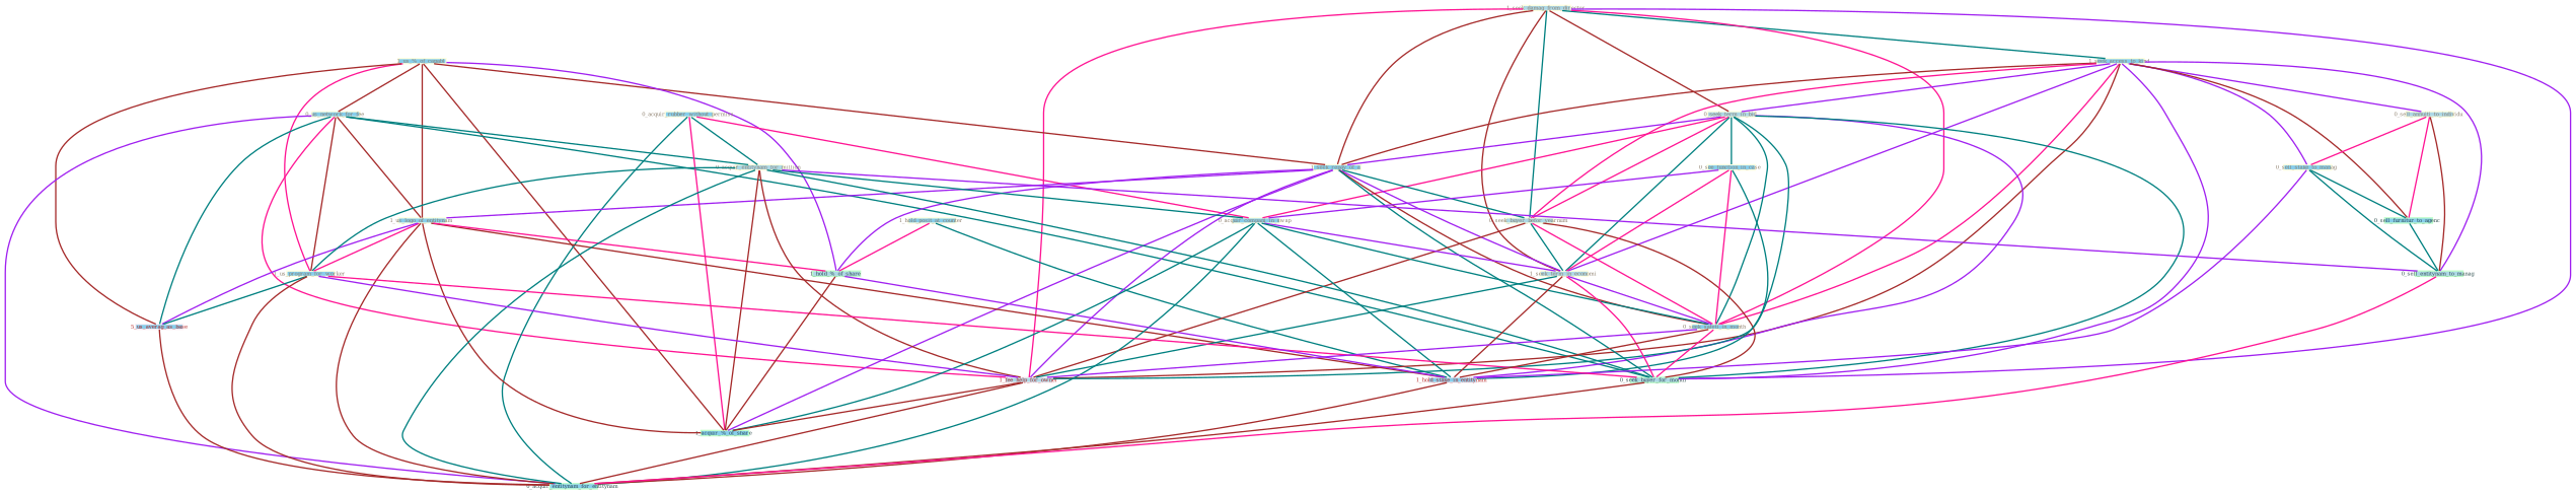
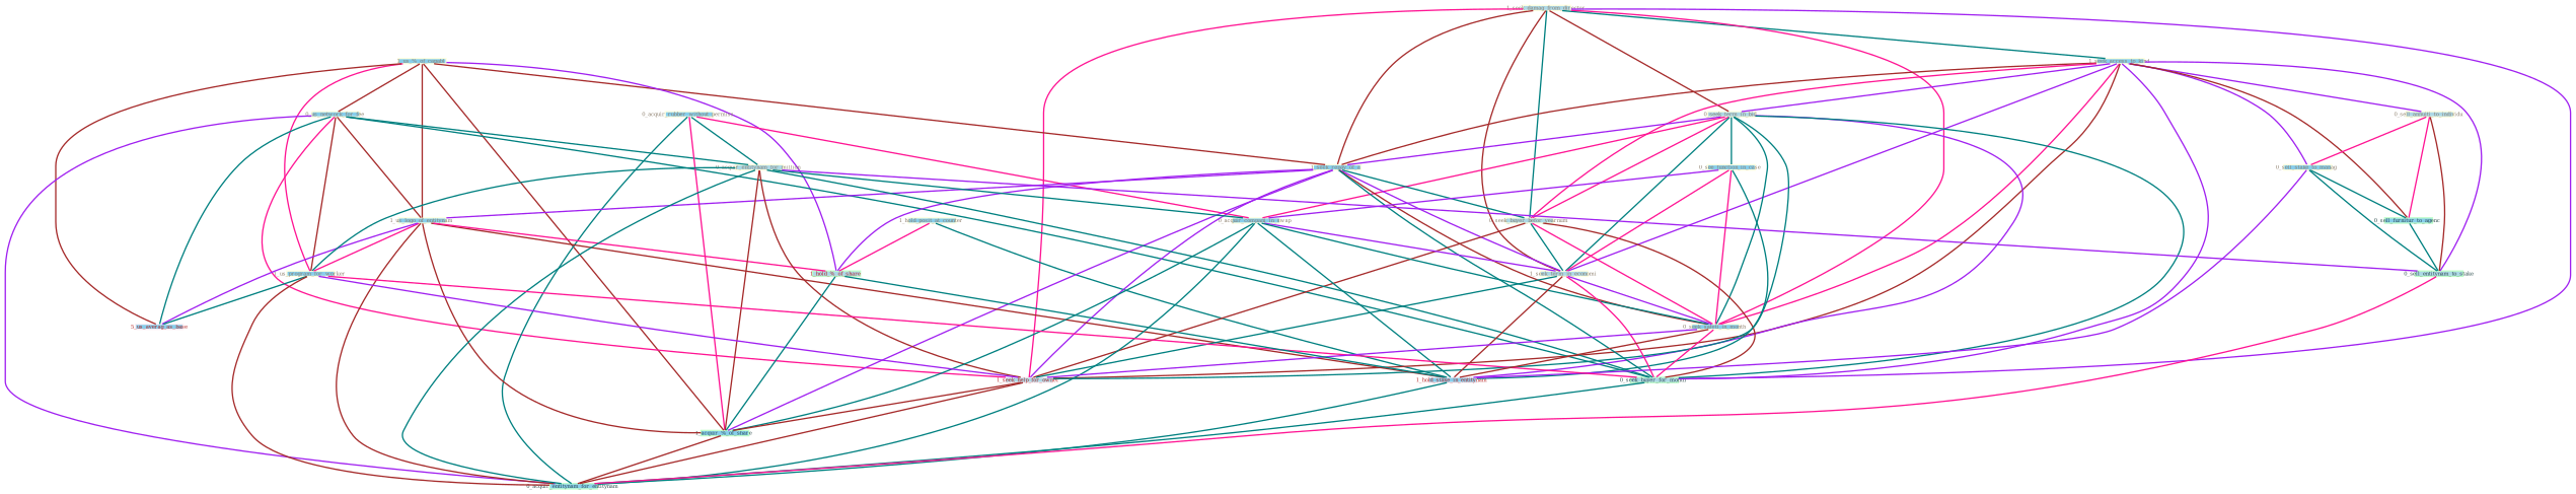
  graph {
    node [color="#ffffe0" fillcolor=skyblue fixedsize=true fontcolor="#8b7d6b" fontsize=4 shape=polygon style=filled]
    edge [color=teal w=1]
    "1_seek_damag_from_director " [fillcolor=lightblue height=.06 width=.5]
    "1_hold_posit_at_counter " [height=.06 width=.5]
    "1_seek_access_to_kind " [height=.06 width=.5]
    "1_us_%_of_capabl " [height=.06 width=.5]
    "0_us_network_for_fee " [height=.06 width=.5]
    "0_acquir_rubber_without_permiss " [height=.06 width=.5]
    "0_seek_term_in_bid " [fillcolor=lightblue height=.06 width=.5]
    "0_sell_annuiti_to_individu " [fillcolor=lightblue height=.06 width=.5]
    "1_seek_repay_of_a " [height=.06 width=.5]
    "0_seek_buyer_befor_yearnum " [fillcolor=lightblue height=.06 width=.5]
    "0_see_function_in_case " [height=.06 width=.5]
    "1_us_logo_of_entitynam " [height=.06 width=.5]
    "0_acquir_entitynam_for_million " [fillcolor=lightblue height=.06 width=.5]
    "0_acquir_compani_in_swap " [height=.06 width=.5]
    "0_sell_stake_to_manag " [height=.06 width=.5]
    "1_seek_term_in_economi " [fillcolor=lightblue height=.06 width=.5]
    "1_us_program_for_worker " [height=.06 width=.5]
    "0_seek_safeti_in_month " [height=.06 width=.5]
    "1_hold_stake_in_entitynam " [color="#fff0f5" fontcolor="#b22222" height=.06 width=.5]
-   "1_seek_help_for_owner " [color="#fff0f5" fillcolor=lightblue fontcolor="#b22222" height=.06 width=.5 label="1_fee_help_for_owner"]
+   "1_seek_help_for_owner " [color="#fff0f5" fillcolor=lightblue fontcolor="#b22222" height=.06 width=.5]
    n21 [color="#fff0f5" fontcolor="#b22222" height=.06 label="5_us_averag_as_base" width=.5]
    "0_seek_buyer_for_month " [color="#BDFCC9" fillcolor=lightblue fontcolor="#2f4f4f" height=.06 width=.5]
-   "1_hold_%_of_share " [color="#BDFCC9" fillcolor=lightblue fontcolor="#2f4f4f" height=.06 width=.5]
+   "1_hold_%_of_share " [color="#BDFCC9" fillcolor=lightblue fontcolor="#b22222" height=.06 width=.5]
    "0_sell_furnitur_to_agenc " [color="#BDFCC9" fontcolor="#2f4f4f" height=.06 width=.5]
-   "0_sell_entitynam_to_manag " [color="#BDFCC9" fillcolor=lightblue fontcolor="#2f4f4f" height=.06 width=.5]
+   "0_sell_entitynam_to_manag " [color="#BDFCC9" fillcolor=lightblue fontcolor="#2f4f4f" height=.06 width=.5 label="0_sell_entitynam_to_stake"]
    "1_acquir_%_of_share " [color="#BDFCC9" fontcolor="#2f4f4f" height=.06 width=.5]
    "0_acquir_entitynam_for_entitynam " [color="#BDFCC9" fontcolor="#2f4f4f" height=.06 width=.5]
    subgraph sub_1 {
      "1_seek_damag_from_director "
      "1_hold_posit_at_counter "
      "1_seek_access_to_kind "
      "1_us_%_of_capabl "
      "0_us_network_for_fee "
      "0_acquir_rubber_without_permiss "
      "0_seek_term_in_bid "
      "0_sell_annuiti_to_individu "
      "1_seek_repay_of_a "
      "0_seek_buyer_befor_yearnum "
      "0_see_function_in_case "
      "1_us_logo_of_entitynam "
      "0_acquir_entitynam_for_million "
      "0_acquir_compani_in_swap "
      "0_sell_stake_to_manag "
      "1_seek_term_in_economi "
      "1_us_program_for_worker "
      "0_seek_safeti_in_month "
    }
    subgraph sub_2 {
      "1_hold_stake_in_entitynam "
      "1_seek_help_for_owner "
      n21
    }
    "1_seek_damag_from_director " -- "1_seek_access_to_kind "
    "1_seek_damag_from_director " -- "0_seek_term_in_bid " [color=brown]
    "1_seek_damag_from_director " -- "1_seek_repay_of_a " [color=brown]
    "1_seek_damag_from_director " -- "0_seek_buyer_befor_yearnum "
    "1_seek_damag_from_director " -- "1_seek_term_in_economi " [color=brown]
    "1_seek_damag_from_director " -- "0_seek_safeti_in_month " [color=deeppink]
    "1_seek_damag_from_director " -- "1_seek_help_for_owner " [color=deeppink]
    "1_seek_damag_from_director " -- "0_seek_buyer_for_month " [color=purple]
    "1_hold_posit_at_counter " -- "1_hold_stake_in_entitynam "
    "1_hold_posit_at_counter " -- "1_hold_%_of_share " [color=deeppink]
    "1_seek_access_to_kind " -- "0_seek_term_in_bid " [color=purple]
    "1_seek_access_to_kind " -- "0_sell_annuiti_to_individu " [color=purple]
    "1_seek_access_to_kind " -- "1_seek_repay_of_a " [color=brown]
    "1_seek_access_to_kind " -- "0_seek_buyer_befor_yearnum " [color=deeppink]
    "1_seek_access_to_kind " -- "0_sell_stake_to_manag " [color=purple]
    "1_seek_access_to_kind " -- "1_seek_term_in_economi " [color=purple]
    "1_seek_access_to_kind " -- "0_seek_safeti_in_month " [color=deeppink]
    "1_seek_access_to_kind " -- "1_seek_help_for_owner " [color=brown]
    "1_seek_access_to_kind " -- "0_seek_buyer_for_month " [color=purple]
    "1_seek_access_to_kind " -- "0_sell_furnitur_to_agenc " [color=brown]
    "1_seek_access_to_kind " -- "0_sell_entitynam_to_manag " [color=purple]
    "1_us_%_of_capabl " -- "0_us_network_for_fee " [color=brown]
    "1_us_%_of_capabl " -- "1_seek_repay_of_a " [color=brown]
    "1_us_%_of_capabl " -- "1_us_logo_of_entitynam " [color=brown w=2]
    "1_us_%_of_capabl " -- "1_us_program_for_worker " [color=deeppink]
    "1_us_%_of_capabl " -- n21 [color=brown]
    "1_us_%_of_capabl " -- "1_hold_%_of_share " [color=purple w=2]
    "1_us_%_of_capabl " -- "1_acquir_%_of_share " [color=brown w=2]
    "0_us_network_for_fee " -- "1_us_logo_of_entitynam " [color=brown]
    "0_us_network_for_fee " -- "0_acquir_entitynam_for_million "
    "0_us_network_for_fee " -- "1_us_program_for_worker " [color=brown w=2]
    "0_us_network_for_fee " -- "1_seek_help_for_owner " [color=deeppink]
    "0_us_network_for_fee " -- n21
    "0_us_network_for_fee " -- "0_seek_buyer_for_month "
    "0_us_network_for_fee " -- "0_acquir_entitynam_for_entitynam " [color=purple]
    "0_acquir_rubber_without_permiss " -- "0_acquir_entitynam_for_million "
    "0_acquir_rubber_without_permiss " -- "0_acquir_compani_in_swap " [color=deeppink]
    "0_acquir_rubber_without_permiss " -- "1_acquir_%_of_share " [color=deeppink]
    "0_acquir_rubber_without_permiss " -- "0_acquir_entitynam_for_entitynam "
    "0_seek_term_in_bid " -- "1_seek_repay_of_a " [color=purple]
    "0_seek_term_in_bid " -- "0_seek_buyer_befor_yearnum " [color=deeppink]
    "0_seek_term_in_bid " -- "0_see_function_in_case "
    "0_seek_term_in_bid " -- "0_acquir_compani_in_swap " [color=deeppink]
    "0_seek_term_in_bid " -- "1_seek_term_in_economi " [w=3]
    "0_seek_term_in_bid " -- "0_seek_safeti_in_month " [w=2]
    "0_seek_term_in_bid " -- "1_hold_stake_in_entitynam " [color=purple]
    "0_seek_term_in_bid " -- "1_seek_help_for_owner "
    "0_seek_term_in_bid " -- "0_seek_buyer_for_month "
    "0_sell_annuiti_to_individu " -- "0_sell_stake_to_manag " [color=deeppink w=2]
    "0_sell_annuiti_to_individu " -- "0_sell_furnitur_to_agenc " [color=deeppink w=2]
    "0_sell_annuiti_to_individu " -- "0_sell_entitynam_to_manag " [color=brown w=2]
    "1_seek_repay_of_a " -- "0_seek_buyer_befor_yearnum "
    "1_seek_repay_of_a " -- "1_us_logo_of_entitynam " [color=purple]
    "1_seek_repay_of_a " -- "1_seek_term_in_economi " [color=purple]
    "1_seek_repay_of_a " -- "0_seek_safeti_in_month " [color=brown]
    "1_seek_repay_of_a " -- "1_seek_help_for_owner " [color=purple]
    "1_seek_repay_of_a " -- "0_seek_buyer_for_month "
    "1_seek_repay_of_a " -- "1_hold_%_of_share " [color=purple]
    "1_seek_repay_of_a " -- "1_acquir_%_of_share " [color=purple]
    "0_seek_buyer_befor_yearnum " -- "1_seek_term_in_economi "
    "0_seek_buyer_befor_yearnum " -- "0_seek_safeti_in_month " [color=deeppink]
    "0_seek_buyer_befor_yearnum " -- "1_seek_help_for_owner " [color=brown]
    "0_seek_buyer_befor_yearnum " -- "0_seek_buyer_for_month " [color=brown w=2]
    "0_see_function_in_case " -- "0_acquir_compani_in_swap " [color=purple]
    "0_see_function_in_case " -- "1_seek_term_in_economi " [color=deeppink]
    "0_see_function_in_case " -- "0_seek_safeti_in_month " [color=deeppink]
    "0_see_function_in_case " -- "1_hold_stake_in_entitynam "
    "1_us_logo_of_entitynam " -- "1_us_program_for_worker " [color=deeppink]
    "1_us_logo_of_entitynam " -- "1_hold_stake_in_entitynam " [color=brown]
    "1_us_logo_of_entitynam " -- n21 [color=purple]
    "1_us_logo_of_entitynam " -- "1_hold_%_of_share " [color=deeppink]
    "1_us_logo_of_entitynam " -- "1_acquir_%_of_share " [color=brown]
    "1_us_logo_of_entitynam " -- "0_acquir_entitynam_for_entitynam " [color=brown]
    "0_acquir_entitynam_for_million " -- "0_acquir_compani_in_swap "
    "0_acquir_entitynam_for_million " -- "1_us_program_for_worker "
    "0_acquir_entitynam_for_million " -- "1_seek_help_for_owner " [color=brown]
    "0_acquir_entitynam_for_million " -- "0_seek_buyer_for_month "
    "0_acquir_entitynam_for_million " -- "0_sell_entitynam_to_manag " [color=purple]
    "0_acquir_entitynam_for_million " -- "1_acquir_%_of_share " [color=brown]
    "0_acquir_entitynam_for_million " -- "0_acquir_entitynam_for_entitynam " [w=3]
    "0_acquir_compani_in_swap " -- "1_seek_term_in_economi " [color=purple]
    "0_acquir_compani_in_swap " -- "0_seek_safeti_in_month "
    "0_acquir_compani_in_swap " -- "1_hold_stake_in_entitynam "
    "0_acquir_compani_in_swap " -- "1_acquir_%_of_share "
    "0_acquir_compani_in_swap " -- "0_acquir_entitynam_for_entitynam "
    "0_sell_stake_to_manag " -- "1_hold_stake_in_entitynam " [color=purple]
    "0_sell_stake_to_manag " -- "0_sell_furnitur_to_agenc " [w=2]
    "0_sell_stake_to_manag " -- "0_sell_entitynam_to_manag " [w=3]
    "1_seek_term_in_economi " -- "0_seek_safeti_in_month " [color=purple w=2]
    "1_seek_term_in_economi " -- "1_hold_stake_in_entitynam " [color=brown]
    "1_seek_term_in_economi " -- "1_seek_help_for_owner "
    "1_seek_term_in_economi " -- "0_seek_buyer_for_month " [color=deeppink]
    "1_us_program_for_worker " -- "1_seek_help_for_owner " [color=purple]
    "1_us_program_for_worker " -- n21
    "1_us_program_for_worker " -- "0_seek_buyer_for_month " [color=deeppink]
    "1_us_program_for_worker " -- "0_acquir_entitynam_for_entitynam " [color=brown]
    "0_seek_safeti_in_month " -- "1_hold_stake_in_entitynam " [color=brown]
    "0_seek_safeti_in_month " -- "1_seek_help_for_owner " [color=purple]
    "0_seek_safeti_in_month " -- "0_seek_buyer_for_month " [color=deeppink w=2]
-   "1_hold_stake_in_entitynam " -- "0_acquir_entitynam_for_entitynam " [color=brown]
+   "1_hold_stake_in_entitynam " -- "0_acquir_entitynam_for_entitynam "
    "1_seek_help_for_owner " -- "1_acquir_%_of_share " [color=brown w=2]
    "1_seek_help_for_owner " -- "0_acquir_entitynam_for_entitynam " [color=brown]
-   "0_seek_buyer_for_month " -- "0_acquir_entitynam_for_entitynam " [color=brown]
-   "1_hold_%_of_share " -- "1_hold_stake_in_entitynam " [color=purple]
-   "1_hold_%_of_share " -- "1_acquir_%_of_share " [color=brown w=3]
+   "0_seek_buyer_for_month " -- "0_acquir_entitynam_for_entitynam "
+   "1_hold_%_of_share " -- "1_hold_stake_in_entitynam "
+   "1_hold_%_of_share " -- "1_acquir_%_of_share " [w=3]
    "0_sell_furnitur_to_agenc " -- "0_sell_entitynam_to_manag " [w=2]
    "0_sell_entitynam_to_manag " -- "0_acquir_entitynam_for_entitynam " [color=deeppink]
-   n21 -- "0_acquir_entitynam_for_entitynam " [color=brown]
+   "1_acquir_%_of_share " -- "0_acquir_entitynam_for_entitynam " [color=brown]
  }
